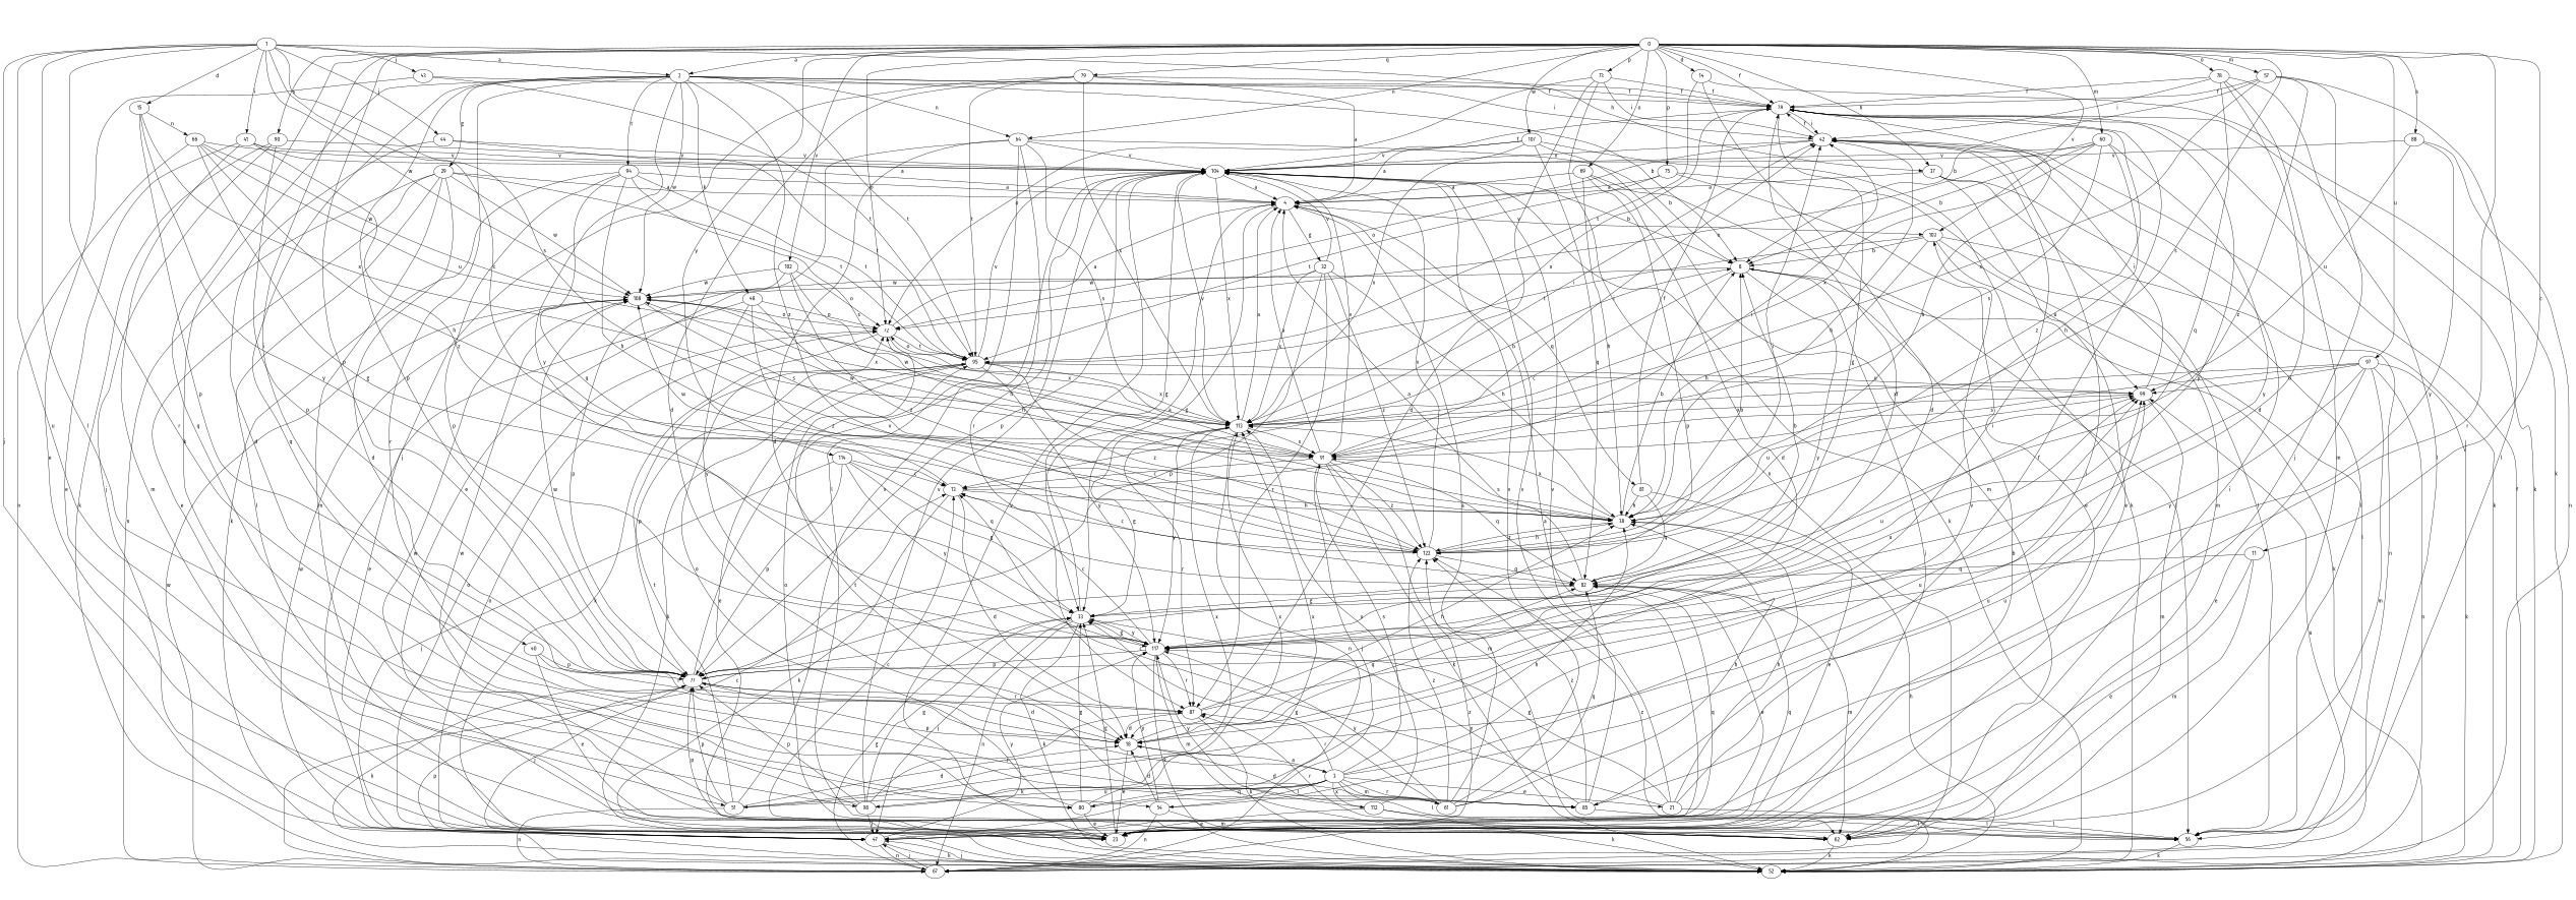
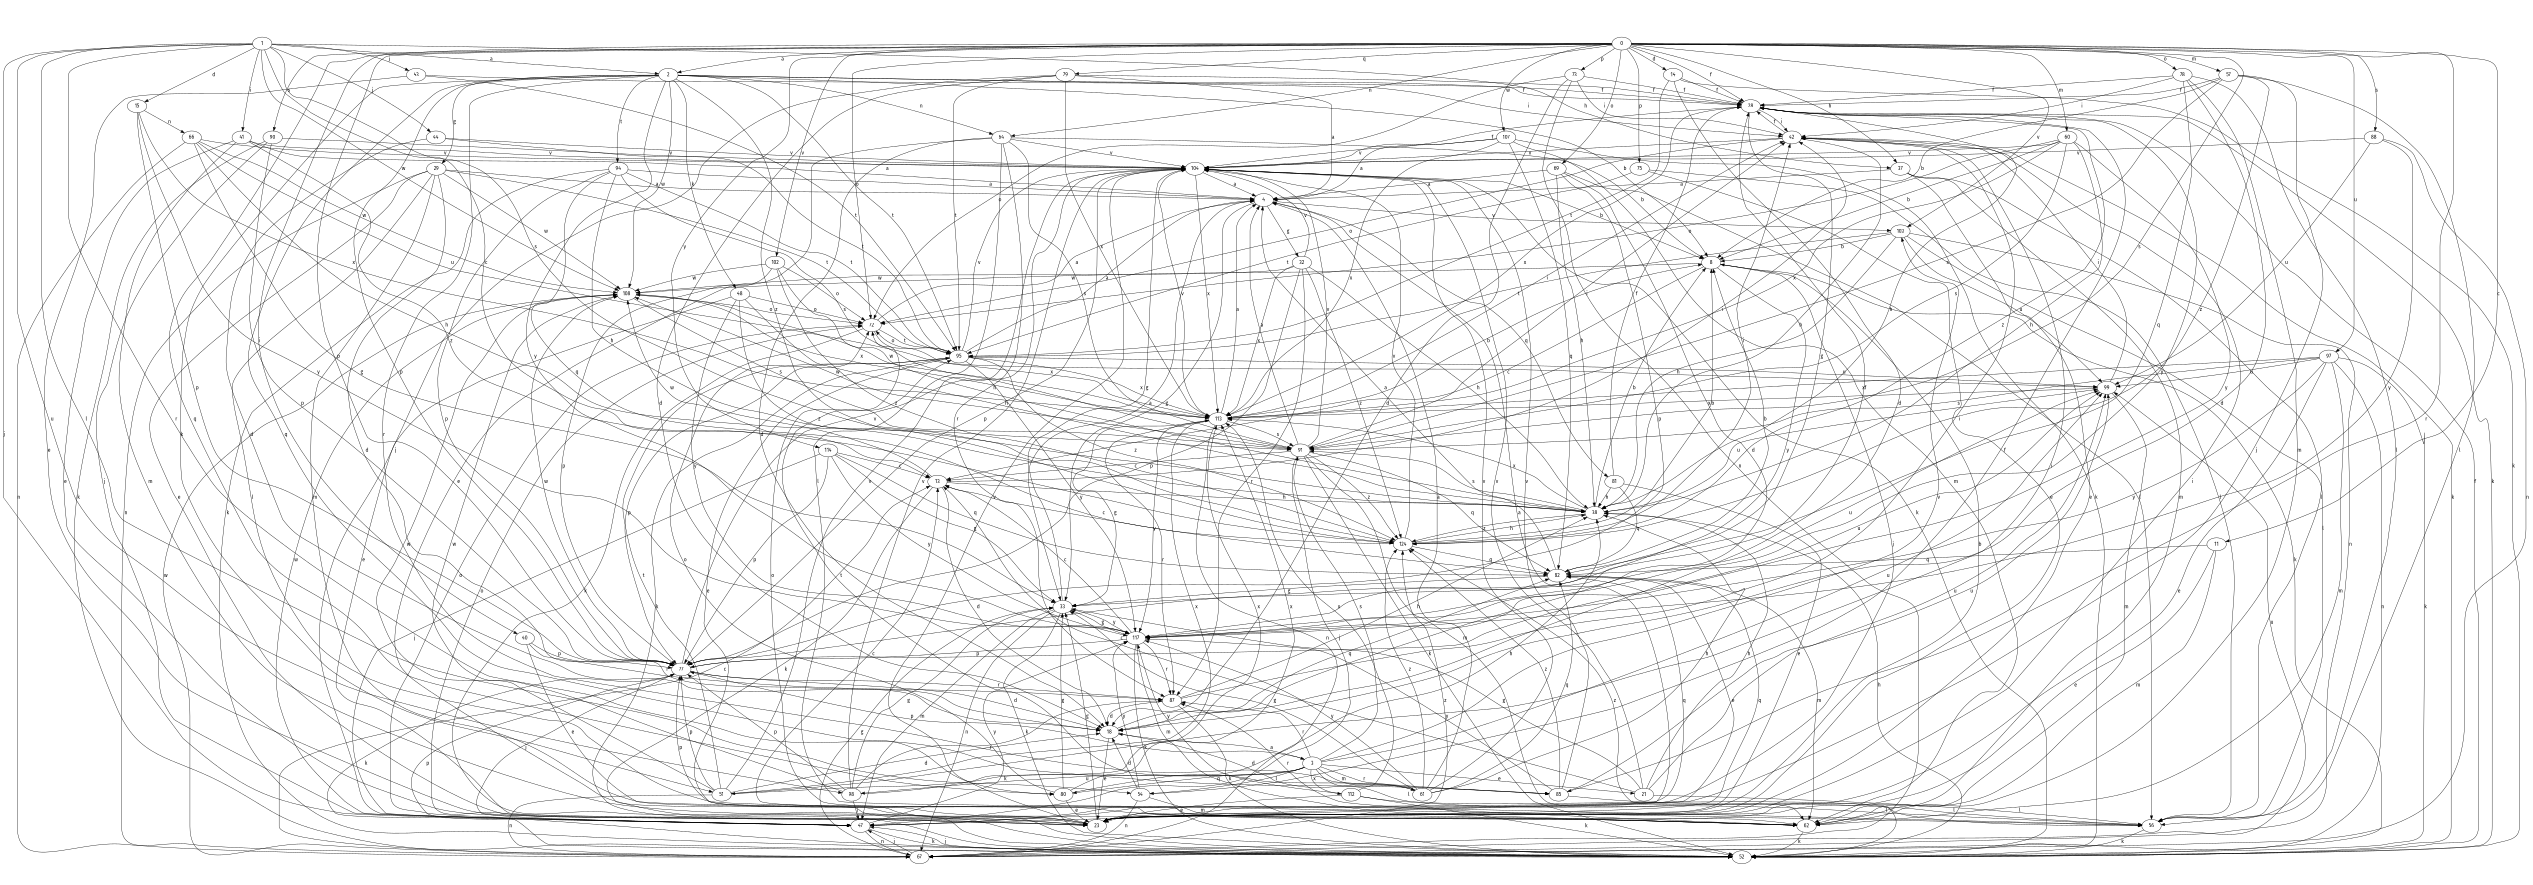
  strict digraph {
    fontname="Fira Sans"
    node [fontname="Fira Sans"]
    edge [fontname="Fira Sans"]
    0
    2
    11
    14
    28
    37
    40
    57
    60
    64
    69
    n12 [label=78]
    72
    73
    75
    77
    79
    80
    85
    88
    90
    91
    97
    102
    103
    107
    114
    108
    8
    29
    42
    48
    51
    94
    95
    117
-   122
+   122 [label=124]
    23
    62
    82
    52
    18
    33
    38
    113
    56
    4
    87
    47
    104
    67
    99
    13
    1
    15
    41
    43
    44
    54
    98
    66
    3
    21
    61
    112
    32
    81
    0 -> 2 [label=a]
    0 -> 11 [label=c]
    0 -> 14 [label=d]
    0 -> 28 [label=f]
    0 -> 37 [label=h]
    0 -> 40 [label=i]
    0 -> 57 [label=m]
    0 -> 60 [label=m]
    0 -> 64 [label=n]
    0 -> 69 [label=o]
    0 -> n12 [label=o]
    0 -> 72 [label=o]
    0 -> 73 [label=p]
    0 -> 75 [label=p]
    0 -> 77 [label=p]
    0 -> 79 [label=q]
    0 -> 80 [label=q]
    0 -> 85 [label=r]
    0 -> 88 [label=s]
    0 -> 90 [label=s]
    0 -> 91 [label=s]
    0 -> 97 [label=u]
    0 -> 102 [label=v]
    0 -> 103 [label=v]
    0 -> 107 [label=w]
    0 -> 114 [label=y]
    2 -> 28 [label=f]
    2 -> 64 [label=n]
    2 -> 77 [label=p]
    2 -> 80 [label=q]
    2 -> 85 [label=r]
    2 -> 108 [label=w]
    2 -> 8 [label=b]
    2 -> 29 [label=g]
    2 -> 42 [label=i]
    2 -> 48 [label=k]
    2 -> 51 [label=k]
    2 -> 94 [label=t]
    2 -> 95 [label=t]
    2 -> 117 [label=y]
    2 -> 122 [label=z]
    11 -> 23 [label=e]
    11 -> 62 [label=m]
    11 -> 82 [label=q]
+   14 -> 28 [label=f]
    14 -> 95 [label=t]
    14 -> 52 [label=k]
    14 -> 18 [label=d]
    28 -> 42 [label=i]
    28 -> 117 [label=y]
    28 -> 122 [label=z]
    28 -> 52 [label=k]
    28 -> 33 [label=g]
    28 -> 38 [label=h]
    28 -> 113 [label=x]
    37 -> 23 [label=e]
    37 -> 62 [label=m]
    37 -> 56 [label=l]
    37 -> 4 [label=a]
    40 -> 77 [label=p]
    40 -> 23 [label=e]
    40 -> 87 [label=r]
    57 -> 28 [label=f]
    57 -> 91 [label=s]
    57 -> 8 [label=b]
    57 -> 122 [label=z]
    57 -> 56 [label=l]
    57 -> 47 [label=j]
    60 -> 72 [label=o]
    60 -> 91 [label=s]
    60 -> 8 [label=b]
    60 -> 117 [label=y]
    60 -> 38 [label=h]
    60 -> 113 [label=x]
    60 -> 104 [label=v]
    64 -> 91 [label=s]
    64 -> 8 [label=b]
    64 -> 23 [label=e]
    64 -> 18 [label=d]
    64 -> 56 [label=l]
    64 -> 87 [label=r]
    64 -> 104 [label=v]
    69 -> 77 [label=p]
    69 -> 18 [label=d]
    69 -> 38 [label=h]
    69 -> 56 [label=l]
    69 -> 4 [label=a]
    n12 -> 28 [label=f]
    n12 -> 42 [label=i]
    n12 -> 62 [label=m]
    n12 -> 82 [label=q]
    n12 -> 18 [label=d]
    n12 -> 56 [label=l]
    72 -> 95 [label=t]
    72 -> 52 [label=k]
    72 -> 113 [label=x]
    72 -> 4 [label=a]
    73 -> 28 [label=f]
    73 -> 72 [label=o]
    73 -> 42 [label=i]
    73 -> 18 [label=d]
    73 -> 67 [label=n]
    75 -> 95 [label=t]
    75 -> 23 [label=e]
    75 -> 56 [label=l]
-   75 -> 4 [label=a]
+   95 -> 4 [label=a]
    77 -> 28 [label=f]
    77 -> 108 [label=w]
    77 -> 52 [label=k]
    77 -> 18 [label=d]
    77 -> 87 [label=r]
    77 -> 47 [label=j]
    77 -> 104 [label=v]
    77 -> 99 [label=u]
    79 -> 28 [label=f]
    79 -> 95 [label=t]
    79 -> 18 [label=d]
    79 -> 113 [label=x]
    79 -> 4 [label=a]
    79 -> 47 [label=j]
    80 -> 72 [label=o]
    80 -> 23 [label=e]
    80 -> 33 [label=g]
    80 -> 38 [label=h]
    80 -> 113 [label=x]
    85 -> 117 [label=y]
    85 -> 122 [label=z]
    85 -> 56 [label=l]
    85 -> 104 [label=v]
    85 -> 99 [label=u]
    88 -> 117 [label=y]
    88 -> 104 [label=v]
    88 -> 67 [label=n]
    88 -> 99 [label=u]
    90 -> 77 [label=p]
    90 -> 52 [label=k]
    90 -> 47 [label=j]
    90 -> 104 [label=v]
    91 -> 108 [label=w]
    91 -> 42 [label=i]
    91 -> 122 [label=z]
    91 -> 62 [label=m]
    91 -> 82 [label=q]
    91 -> 52 [label=k]
    91 -> 4 [label=a]
    91 -> 47 [label=j]
    91 -> 104 [label=v]
    91 -> 13 [label=c]
    97 -> 91 [label=s]
    97 -> 117 [label=y]
    97 -> 23 [label=e]
    97 -> 62 [label=m]
    97 -> 52 [label=k]
    97 -> 113 [label=x]
    97 -> 67 [label=n]
    97 -> 99 [label=u]
    102 -> 72 [label=o]
    102 -> 77 [label=p]
    102 -> 108 [label=w]
    102 -> 122 [label=z]
    102 -> 38 [label=h]
    103 -> 8 [label=b]
    103 -> 95 [label=t]
    103 -> 38 [label=h]
    103 -> 56 [label=l]
    103 -> 67 [label=n]
    103 -> 99 [label=u]
    107 -> 62 [label=m]
    107 -> 82 [label=q]
    107 -> 52 [label=k]
    107 -> 113 [label=x]
    107 -> 4 [label=a]
    107 -> 104 [label=v]
    114 -> 77 [label=p]
    114 -> 117 [label=y]
    114 -> 82 [label=q]
    114 -> 33 [label=g]
    114 -> 47 [label=j]
    114 -> 13 [label=c]
    108 -> 72 [label=o]
    108 -> 91 [label=s]
    108 -> 113 [label=x]
    8 -> 108 [label=w]
    8 -> 117 [label=y]
    8 -> 52 [label=k]
    8 -> 47 [label=j]
    8 -> 13 [label=c]
    29 -> 108 [label=w]
    29 -> 95 [label=t]
    29 -> 23 [label=e]
    29 -> 62 [label=m]
    29 -> 18 [label=d]
    29 -> 56 [label=l]
    29 -> 4 [label=a]
    29 -> 67 [label=n]
    42 -> 28 [label=f]
    42 -> 72 [label=o]
    42 -> 52 [label=k]
    42 -> 38 [label=h]
    42 -> 104 [label=v]
    48 -> 72 [label=o]
    48 -> 117 [label=y]
    48 -> 122 [label=z]
    48 -> 23 [label=e]
    48 -> 38 [label=h]
    51 -> 77 [label=p]
    51 -> 108 [label=w]
    51 -> 42 [label=i]
    51 -> 95 [label=t]
    51 -> 18 [label=d]
    51 -> 113 [label=x]
    51 -> 104 [label=v]
    51 -> 67 [label=n]
    94 -> 77 [label=p]
    94 -> 91 [label=s]
    94 -> 95 [label=t]
    94 -> 82 [label=q]
    94 -> 52 [label=k]
    94 -> 38 [label=h]
    94 -> 4 [label=a]
    95 -> 72 [label=o]
    95 -> 77 [label=p]
    95 -> 117 [label=y]
    95 -> 122 [label=z]
    95 -> 23 [label=e]
    95 -> 52 [label=k]
    95 -> 113 [label=x]
    95 -> 104 [label=v]
    95 -> 99 [label=u]
    117 -> 77 [label=p]
    117 -> 62 [label=m]
    117 -> 52 [label=k]
    117 -> 33 [label=g]
    117 -> 87 [label=r]
    117 -> 99 [label=u]
    117 -> 13 [label=c]
    122 -> 8 [label=b]
    122 -> 42 [label=i]
    122 -> 82 [label=q]
    122 -> 38 [label=h]
    122 -> 104 [label=v]
    122 -> 13 [label=c]
    23 -> 8 [label=b]
    23 -> 42 [label=i]
    23 -> 82 [label=q]
    23 -> 33 [label=g]
    23 -> 4 [label=a]
    23 -> 104 [label=v]
    23 -> 13 [label=c]
    62 -> 72 [label=o]
    62 -> 77 [label=p]
    62 -> 52 [label=k]
    62 -> 87 [label=r]
    82 -> 8 [label=b]
    82 -> 23 [label=e]
    82 -> 62 [label=m]
    82 -> 33 [label=g]
    82 -> 4 [label=a]
    52 -> 28 [label=f]
    52 -> 72 [label=o]
    52 -> 77 [label=p]
    52 -> 122 [label=z]
    52 -> 38 [label=h]
    52 -> 47 [label=j]
    18 -> 23 [label=e]
    18 -> 82 [label=q]
    18 -> 3 [label=a]
    33 -> 117 [label=y]
    33 -> 52 [label=k]
    33 -> 4 [label=a]
-   33 -> 47 [label=j]
+   33 -> 47 [label=m]
    33 -> 67 [label=n]
    38 -> 91 [label=s]
    38 -> 8 [label=b]
    38 -> 122 [label=z]
    38 -> 113 [label=x]
    38 -> 99 [label=u]
    113 -> 91 [label=s]
    113 -> 108 [label=w]
    113 -> 8 [label=b]
    113 -> 42 [label=i]
    113 -> 117 [label=y]
    113 -> 33 [label=g]
    113 -> 4 [label=a]
    113 -> 87 [label=r]
    113 -> 104 [label=v]
    113 -> 67 [label=n]
    56 -> 52 [label=k]
    4 -> 103 [label=v]
    4 -> 33 [label=g]
    4 -> 32 [label=g]
    4 -> 81 [label=q]
    87 -> 42 [label=i]
    87 -> 52 [label=k]
    87 -> 18 [label=d]
    87 -> 38 [label=h]
    47 -> 72 [label=o]
    47 -> 108 [label=w]
    47 -> 117 [label=y]
    47 -> 82 [label=q]
    47 -> 52 [label=k]
    47 -> 67 [label=n]
    104 -> 28 [label=f]
    104 -> 77 [label=p]
    104 -> 8 [label=b]
    104 -> 52 [label=k]
    104 -> 33 [label=g]
    104 -> 113 [label=x]
    104 -> 4 [label=a]
    67 -> 108 [label=w]
    67 -> 122 [label=z]
    67 -> 33 [label=g]
    67 -> 47 [label=j]
    67 -> 99 [label=u]
    67 -> 13 [label=c]
    99 -> 42 [label=i]
    99 -> 62 [label=m]
    99 -> 113 [label=x]
    13 -> 108 [label=w]
    13 -> 42 [label=i]
    13 -> 52 [label=k]
    13 -> 18 [label=d]
    13 -> 38 [label=h]
    1 -> 2 [label=a]
    1 -> 37 [label=h]
    1 -> 85 [label=r]
    1 -> 91 [label=s]
    1 -> 108 [label=w]
    1 -> 47 [label=j]
    1 -> 13 [label=c]
    1 -> 15 [label=d]
    1 -> 41 [label=i]
    1 -> 43 [label=j]
    1 -> 44 [label=j]
    1 -> 54 [label=l]
    1 -> 98 [label=u]
    15 -> 77 [label=p]
    15 -> 117 [label=y]
    15 -> 113 [label=x]
    15 -> 66 [label=n]
    41 -> 122 [label=z]
    41 -> 23 [label=e]
    41 -> 62 [label=m]
    41 -> 4 [label=a]
    41 -> 104 [label=v]
    43 -> 28 [label=f]
    43 -> 95 [label=t]
    43 -> 23 [label=e]
    44 -> 95 [label=t]
    44 -> 18 [label=d]
    44 -> 104 [label=v]
    54 -> 28 [label=f]
    54 -> 117 [label=y]
    54 -> 62 [label=m]
    54 -> 18 [label=d]
    54 -> 67 [label=n]
    98 -> 77 [label=p]
    98 -> 108 [label=w]
    98 -> 33 [label=g]
    98 -> 113 [label=x]
    98 -> 87 [label=r]
    98 -> 47 [label=j]
    98 -> 104 [label=v]
    66 -> 108 [label=w]
    66 -> 33 [label=g]
    66 -> 38 [label=h]
    66 -> 104 [label=v]
    66 -> 67 [label=n]
    66 -> 99 [label=u]
    3 -> 77 [label=p]
    3 -> 80 [label=q]
    3 -> 85 [label=r]
    3 -> 91 [label=s]
    3 -> 103 [label=v]
    3 -> 51 [label=k]
    3 -> 56 [label=l]
    3 -> 87 [label=r]
    3 -> 99 [label=u]
    3 -> 54 [label=l]
    3 -> 98 [label=u]
    3 -> 21 [label=e]
    3 -> 61 [label=m]
    3 -> 112 [label=x]
    21 -> 33 [label=g]
    21 -> 38 [label=h]
    21 -> 56 [label=l]
    21 -> 104 [label=v]
    21 -> 99 [label=u]
    21 -> 13 [label=c]
    61 -> 95 [label=t]
    61 -> 117 [label=y]
    61 -> 122 [label=z]
    61 -> 82 [label=q]
    61 -> 18 [label=d]
    61 -> 33 [label=g]
    61 -> 38 [label=h]
    61 -> 4 [label=a]
    61 -> 104 [label=v]
    112 -> 117 [label=y]
    112 -> 23 [label=e]
    112 -> 52 [label=k]
    112 -> 113 [label=x]
    112 -> 56 [label=l]
    32 -> 77 [label=p]
    32 -> 108 [label=w]
    32 -> 122 [label=z]
    32 -> 38 [label=h]
    32 -> 113 [label=x]
    32 -> 87 [label=r]
    32 -> 104 [label=v]
    81 -> 28 [label=f]
    81 -> 23 [label=e]
    81 -> 82 [label=q]
    81 -> 38 [label=h]
  }
